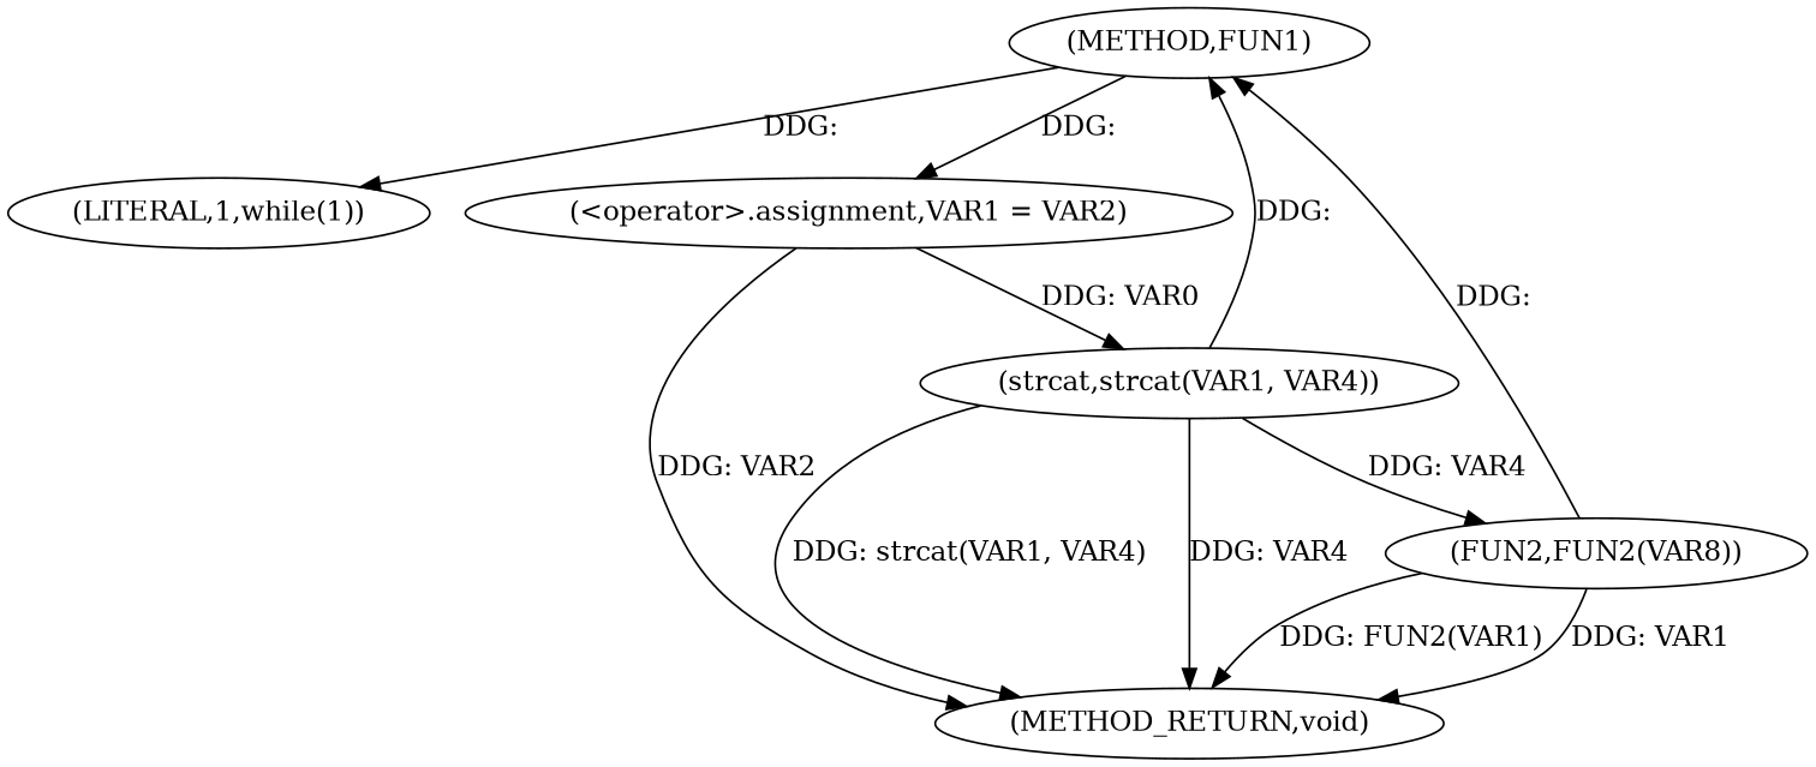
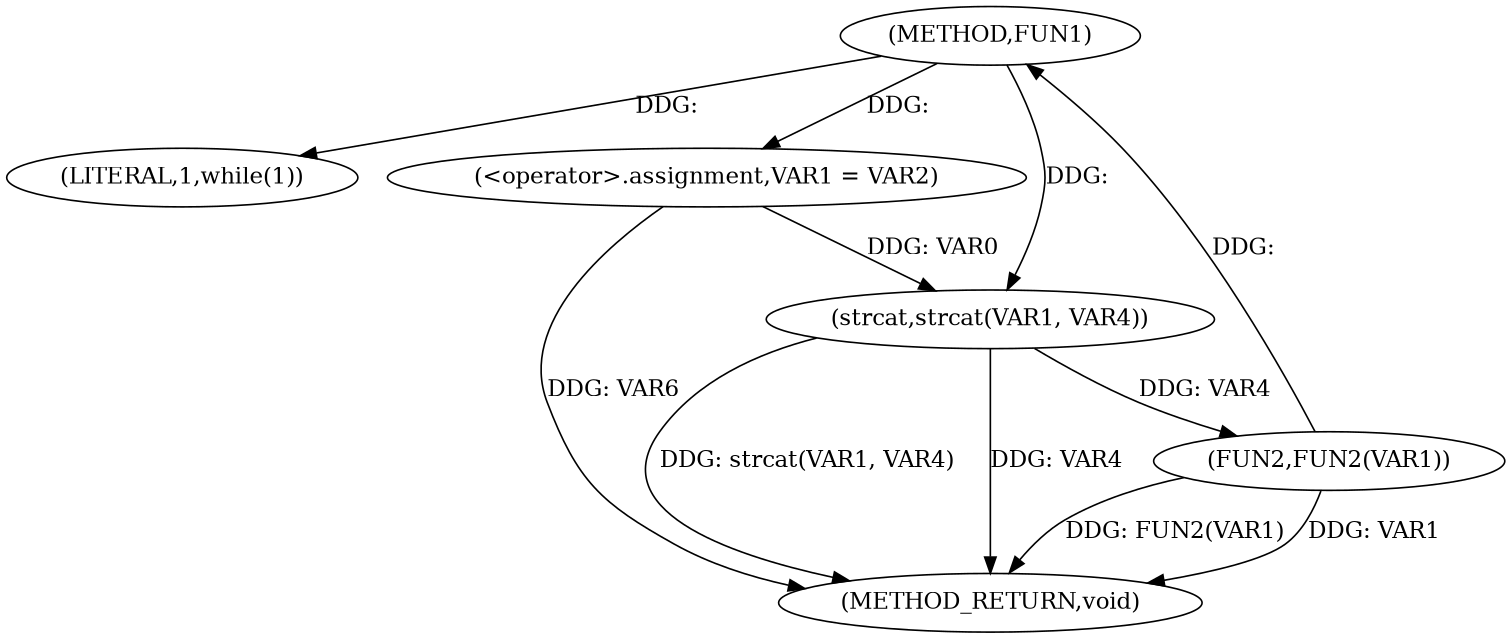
  digraph {
    n1 [label="(METHOD,FUN1)"]
    n2 [label="(LITERAL,1,while(1))"]
    n3 [label="(<operator>.assignment,VAR1 = VAR2)"]
    n4 [label="(strcat,strcat(VAR1, VAR4))"]
    n5 [label="(METHOD_RETURN,void)"]
-   n6 [label="(FUN2,FUN2(VAR8))"]
+   n6 [label="(FUN2,FUN2(VAR1))"]
    n1 -> n2 [label="DDG: "]
    n1 -> n3 [label="DDG: "]
-   n4 -> n1 [label="DDG: "]
+   n1 -> n4 [label="DDG: "]
    n3 -> n4 [label="DDG: VAR0"]
-   n3 -> n5 [label="DDG: VAR2"]
+   n3 -> n5 [label="DDG: VAR6"]
    n4 -> n5 [label="DDG: strcat(VAR1, VAR4)"]
    n4 -> n5 [label="DDG: VAR4"]
    n4 -> n6 [label="DDG: VAR4"]
    n6 -> n1 [label="DDG: "]
    n6 -> n5 [label="DDG: FUN2(VAR1)"]
    n6 -> n5 [label="DDG: VAR1"]
  }
